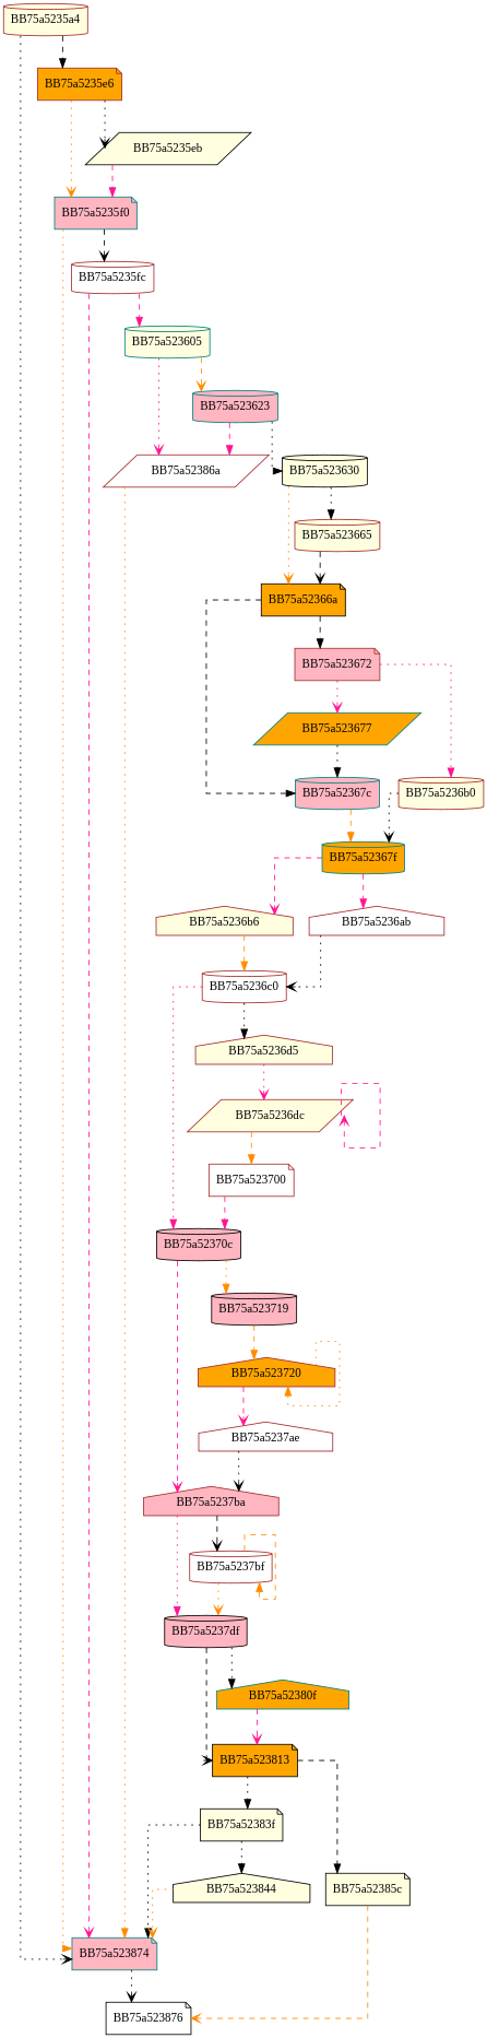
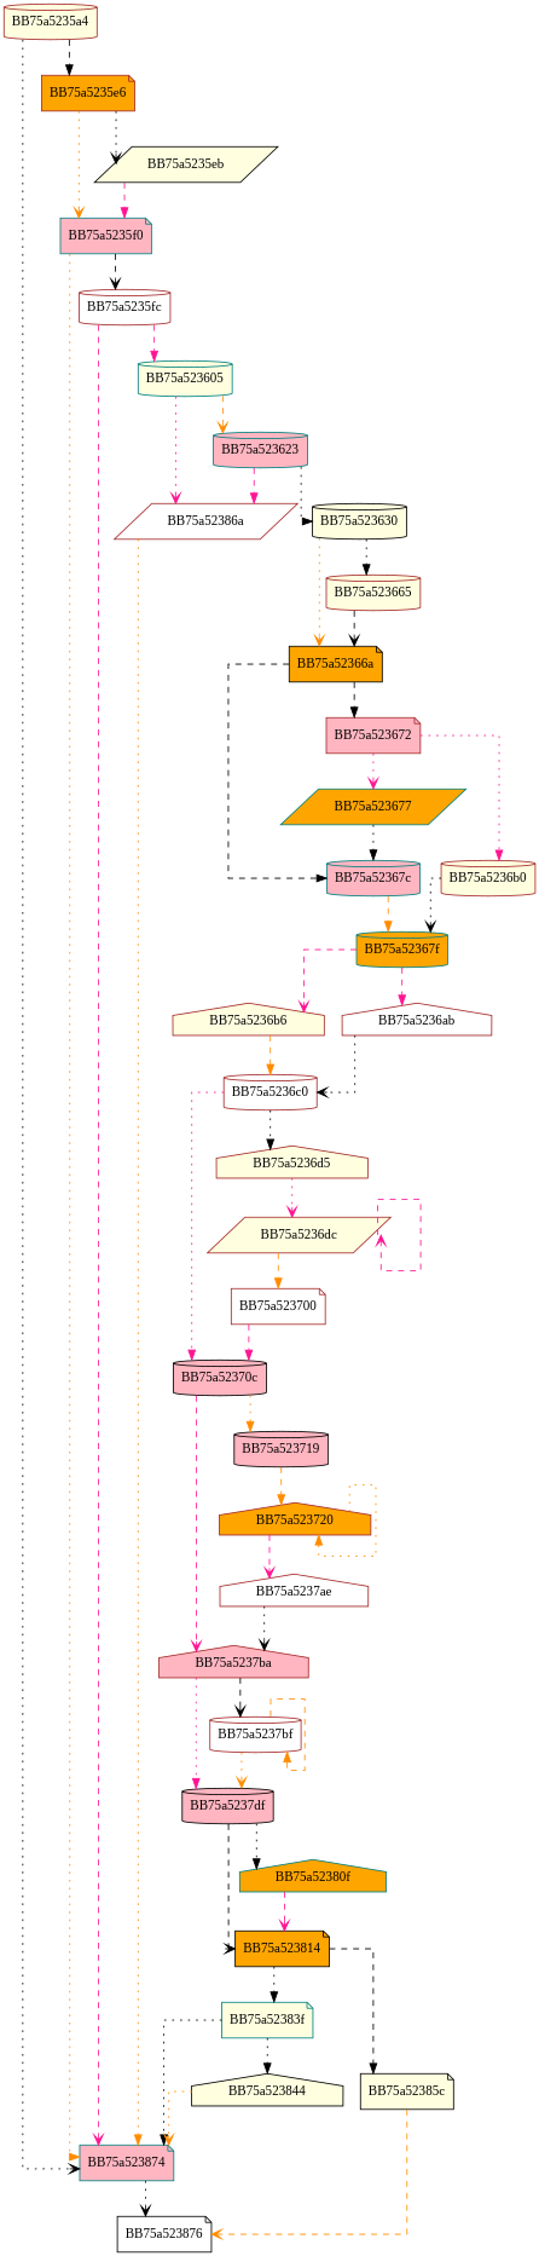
  digraph {
    fontname="Liberation Serif"
    splines=ortho
    node [color=brown fillcolor=lightyellow fontname="Liberation Serif" shape=cylinder style=filled]
    edge [arrowhead=normal color=black fontname="Liberation Serif" style=dotted]
    BB75a523874 [color=teal fillcolor=lightpink shape=note]
    BB75a5235a4
    BB75a5235e6 [fillcolor=orange shape=note]
    BB75a523876 [color=black fillcolor=white shape=note]
    BB75a5235f0 [color=teal fillcolor=lightpink shape=note]
    BB75a5235eb [color=black shape=parallelogram]
    BB75a5235fc [fillcolor=white]
    BB75a523605 [color=teal]
    BB75a52386a [fillcolor=white shape=parallelogram]
    BB75a523623 [color=teal fillcolor=lightpink]
    BB75a523630 [color=black]
    BB75a52366a [color=black fillcolor=orange shape=note]
    BB75a523665
    BB75a52367c [color=teal fillcolor=lightpink]
    BB75a523672 [fillcolor=lightpink shape=note]
    BB75a52367f [color=teal fillcolor=orange]
    BB75a5236b0
    BB75a523677 [color=teal fillcolor=orange shape=parallelogram]
    BB75a5236b6 [shape=house]
    BB75a5236ab [fillcolor=white shape=house]
    BB75a5236c0 [fillcolor=white]
    BB75a52370c [color=black fillcolor=lightpink]
    BB75a5236d5 [shape=house]
    BB75a5237ba [fillcolor=lightpink shape=house]
    BB75a523719 [color=black fillcolor=lightpink]
    BB75a5236dc [shape=parallelogram]
    BB75a5237df [color=black fillcolor=lightpink]
    BB75a5237bf [fillcolor=white]
    BB75a523720 [fillcolor=orange shape=house]
    BB75a523700 [fillcolor=white shape=note]
-   BB75a523814 [color=black fillcolor=orange shape=note label=BB75a523813]
+   BB75a523814 [color=black fillcolor=orange shape=note]
    BB75a52380f [color=teal fillcolor=orange shape=house]
    BB75a5237ae [fillcolor=white shape=house]
    BB75a52385c [color=black shape=note]
-   BB75a52383f [color=black shape=note]
+   BB75a52383f [color=teal shape=note]
    BB75a523844 [color=black shape=house]
    BB75a523874 -> BB75a523876 [arrowhead=vee]
    BB75a5235a4 -> BB75a523874 [arrowhead=vee]
    BB75a5235a4 -> BB75a5235e6 [style=dashed]
    BB75a5235e6 -> BB75a5235f0 [arrowhead=vee color=darkorange]
    BB75a5235e6 -> BB75a5235eb [arrowhead=vee]
    BB75a5235f0 -> BB75a523874 [color=darkorange]
    BB75a5235f0 -> BB75a5235fc [arrowhead=vee style=dashed]
    BB75a5235eb -> BB75a5235f0 [color=deeppink style=dashed]
    BB75a5235fc -> BB75a523874 [arrowhead=vee color=deeppink style=dashed]
    BB75a5235fc -> BB75a523605 [color=deeppink style=dashed]
    BB75a523605 -> BB75a52386a [arrowhead=vee color=deeppink]
    BB75a523605 -> BB75a523623 [arrowhead=vee color=darkorange style=dashed]
    BB75a52386a -> BB75a523874 [color=darkorange]
    BB75a523623 -> BB75a52386a [color=deeppink style=dashed]
    BB75a523623 -> BB75a523630
    BB75a523630 -> BB75a52366a [arrowhead=vee color=darkorange]
    BB75a523630 -> BB75a523665
    BB75a52366a -> BB75a52367c [style=dashed]
    BB75a52366a -> BB75a523672 [style=dashed]
    BB75a523665 -> BB75a52366a [arrowhead=vee style=dashed]
    BB75a52367c -> BB75a52367f [color=darkorange style=dashed]
    BB75a523672 -> BB75a5236b0 [color=deeppink]
    BB75a523672 -> BB75a523677 [arrowhead=vee color=deeppink]
    BB75a52367f -> BB75a5236b6 [arrowhead=vee color=deeppink style=dashed]
    BB75a52367f -> BB75a5236ab [color=deeppink style=dashed]
    BB75a5236b0 -> BB75a52367f [arrowhead=vee]
    BB75a523677 -> BB75a52367c
    BB75a5236b6 -> BB75a5236c0 [color=darkorange style=dashed]
    BB75a5236ab -> BB75a5236c0 [arrowhead=vee]
    BB75a5236c0 -> BB75a52370c [color=deeppink]
    BB75a5236c0 -> BB75a5236d5
    BB75a52370c -> BB75a5237ba [arrowhead=vee color=deeppink style=dashed]
    BB75a52370c -> BB75a523719 [color=darkorange]
    BB75a5236d5 -> BB75a5236dc [arrowhead=vee color=deeppink]
    BB75a5237ba -> BB75a5237df [color=deeppink]
    BB75a5237ba -> BB75a5237bf [arrowhead=vee style=dashed]
    BB75a523719 -> BB75a523720 [color=darkorange style=dashed]
    BB75a5236dc -> BB75a5236dc [arrowhead=vee color=deeppink style=dashed]
    BB75a5236dc -> BB75a523700 [color=darkorange style=dashed]
    BB75a5237df -> BB75a523814 [arrowhead=vee style=dashed]
    BB75a5237df -> BB75a52380f
    BB75a5237bf -> BB75a5237df [arrowhead=vee color=darkorange]
    BB75a5237bf -> BB75a5237bf [color=darkorange style=dashed]
    BB75a523720 -> BB75a523720 [color=darkorange]
    BB75a523720 -> BB75a5237ae [arrowhead=vee color=deeppink style=dashed]
    BB75a523700 -> BB75a52370c [color=deeppink style=dashed]
    BB75a523814 -> BB75a52385c [style=dashed]
    BB75a523814 -> BB75a52383f
    BB75a52380f -> BB75a523814 [arrowhead=vee color=deeppink style=dashed]
    BB75a5237ae -> BB75a5237ba [arrowhead=vee]
    BB75a52385c -> BB75a523876 [arrowhead=vee color=darkorange style=dashed]
    BB75a52383f -> BB75a523874
    BB75a52383f -> BB75a523844
    BB75a523844 -> BB75a523874 [arrowhead=vee color=darkorange]
  }
